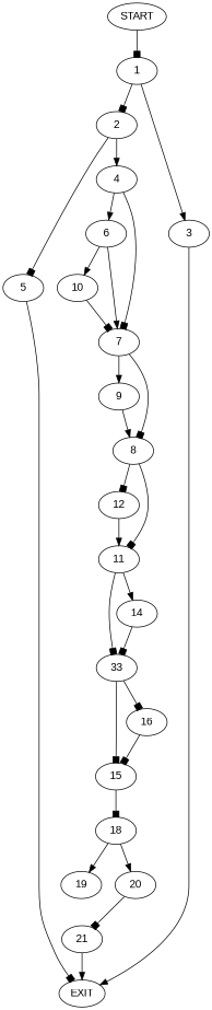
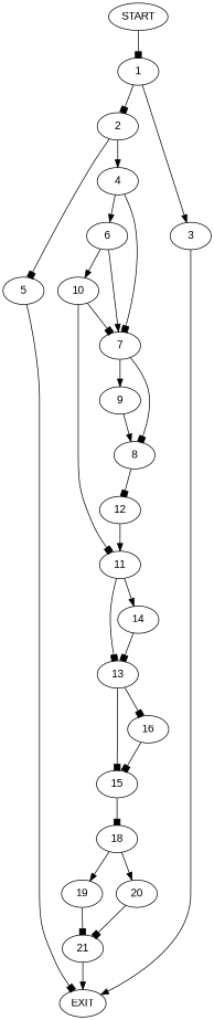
  digraph {
    fontname="Liberation Sans"
    node [fontname="Liberation Sans"]
    edge [arrowhead=box fontname="Liberation Sans"]
    n1 [label=START]
    1
    2
    3
    n5 [label=EXIT]
    4
    5
    6
    7
    10
    8
    9
    11
    12
-   13 [label=33]
+   13
    14
    15
    16
    18
    19
    20
    21
    n1 -> 1
    1 -> 2
    1 -> 3 [arrowhead=normal]
    2 -> 4 [arrowhead=normal]
    2 -> 5
    3 -> n5 [arrowhead=normal]
    4 -> 6 [arrowhead=normal]
    4 -> 7
    5 -> n5
    6 -> 7 [arrowhead=normal]
    6 -> 10 [arrowhead=normal]
    7 -> 8
    7 -> 9 [arrowhead=normal]
    10 -> 7
-   8 -> 11
+   10 -> 11
    8 -> 12
    9 -> 8 [arrowhead=normal]
    11 -> 13
    11 -> 14 [arrowhead=normal]
    12 -> 11 [arrowhead=normal]
    13 -> 15
    13 -> 16
    14 -> 13
    15 -> 18
    16 -> 15
    18 -> 19 [arrowhead=normal]
    18 -> 20 [arrowhead=normal]
+   19 -> 21
    20 -> 21
    21 -> n5 [arrowhead=normal]
  }
